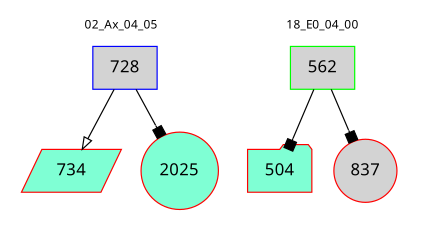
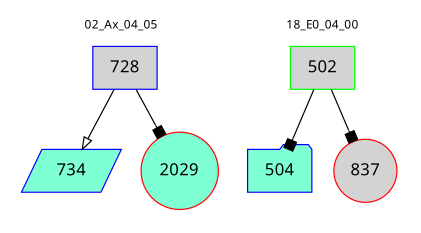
  digraph {
    fontname="Noto Sans"
    node [color=blue fillcolor=lightgrey fontname="Noto Sans" shape=box style=filled]
    edge [arrowhead=box color=black fontname="Noto Sans"]
    n1 [label=728]
-   n2 [color=red fillcolor=aquamarine label=734 shape=parallelogram]
-   n3 [color=red fillcolor=aquamarine label=2025 shape=circle]
-   n4 [color=green label=562]
-   n5 [color=red fillcolor=aquamarine label=504 shape=folder]
+   n2 [fillcolor=aquamarine label=734 shape=parallelogram]
+   n3 [color=red fillcolor=aquamarine label=2029 shape=circle]
+   n4 [color=green label=502]
+   n5 [fillcolor=aquamarine label=504 shape=folder]
    n6 [color=red label=837 shape=circle]
    subgraph cluster_1 {
      color=white
      fontsize=10
      label="02_Ax_04_05"
      n1
      n2
      n3
    }
    subgraph cluster_2 {
      color=white
      fontsize=10
      label="18_E0_04_00"
      n4
      n5
      n6
    }
    n1 -> n2 [arrowhead=onormal]
    n1 -> n3
    n4 -> n5
    n4 -> n6
  }
